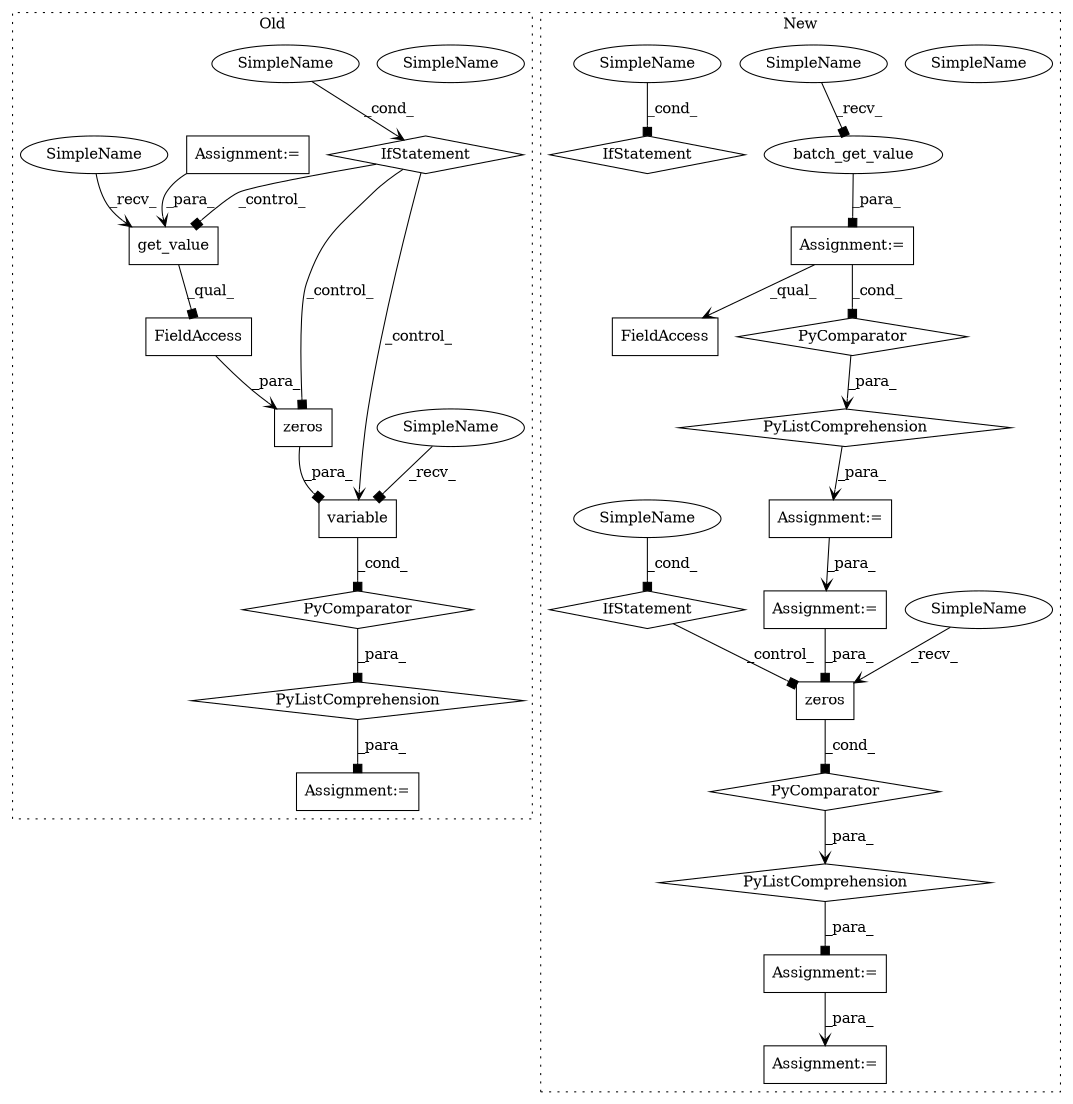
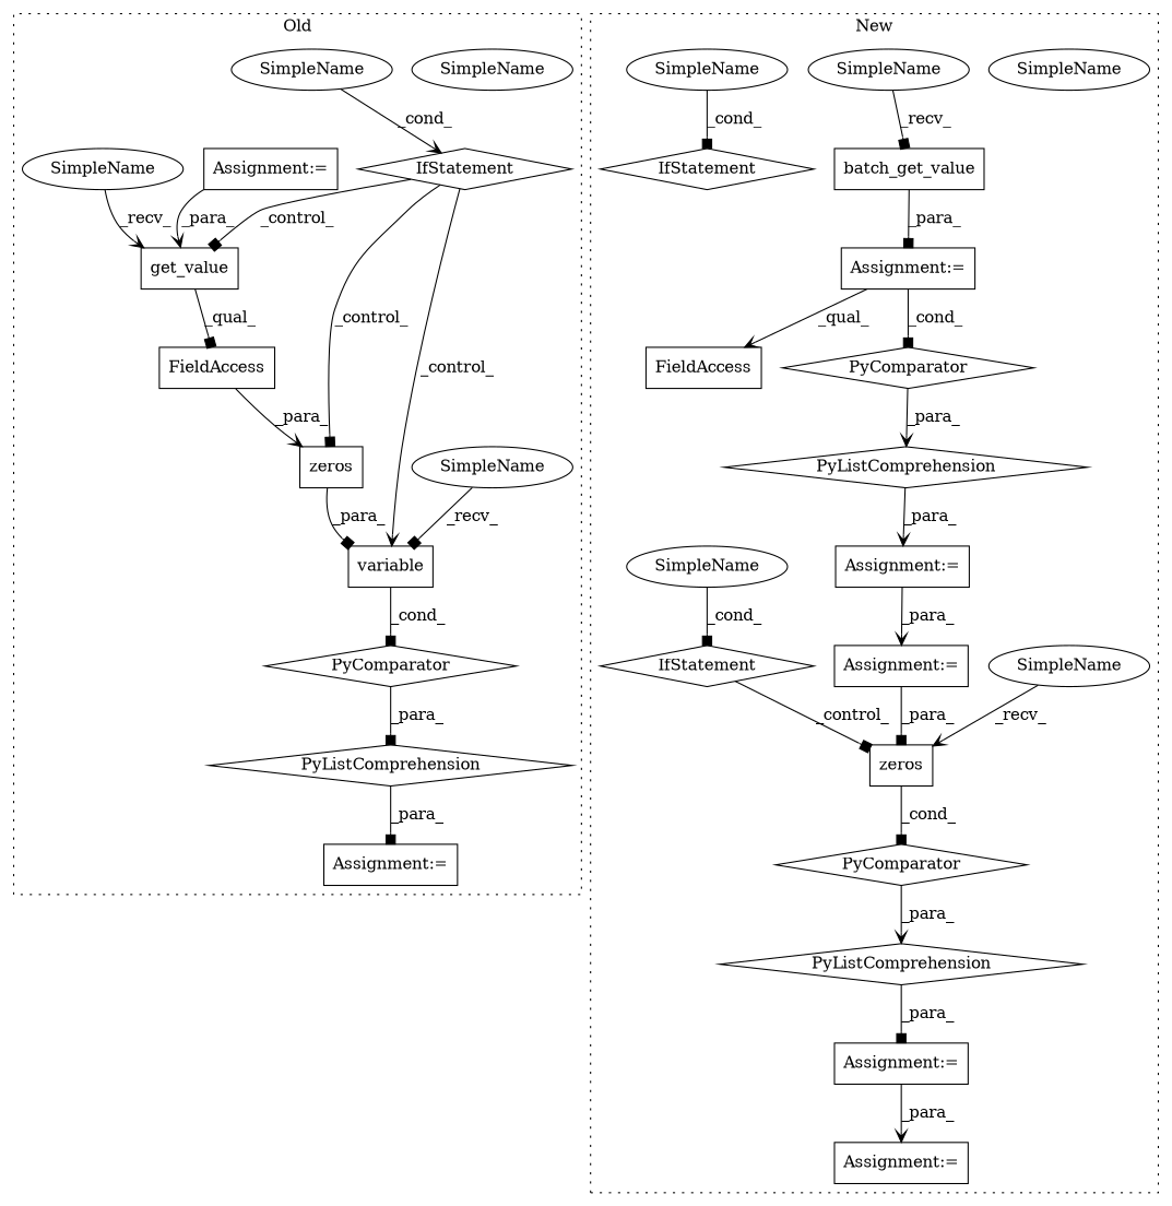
  digraph {
    node [a=42 l=5 s=5852 shape=box]
    edge [arrowhead=box]
    n1 [a=25 l=22 label=IfStatement shape=diamond]
    n2 [a=32 l="10,1" label=get_value s="5774,5785"]
    n3 [a=22 l=26 label=FieldAccess s=5766]
    n4 [a=113 l=22 label=PyComparator shape=diamond]
    n5 [a=32 l="9,1" label=variable s="5745,5793"]
    n6 [label=SimpleName s=5869 shape=ellipse]
    n7 [a=7 l=22 label="Assignment:="]
    n8 [a=109 l=145 label=PyListComprehension s=5737 shape=diamond]
    n9 [a=7 l=12 label="Assignment:=" s=5725]
    n10 [a=32 l="6,1" label=zeros s="5760,5792"]
    n11 [l=7 label=SimpleName s=5766 shape=ellipse]
    n12 [l=7 label=SimpleName s=5737 shape=ellipse]
    n13 [label=SimpleName s=5869 shape=ellipse]
-   n14 [a=32 l="16,1" label=batch_get_value s="5936,5958" shape=ellipse]
+   n14 [a=32 l="16,1" label=batch_get_value s="5936,5958"]
    n15 [a=22 l=7 label=FieldAccess s=5856]
    n16 [a=7 l=47 label="Assignment:=" s=5921]
    n17 [a=32 l="6,1" label=zeros s="6008,6019"]
    n18 [a=113 l=26 label=PyComparator s=6078 shape=diamond]
    n19 [a=25 l=26 label=IfStatement s=6078 shape=diamond]
    n20 [a=113 l=47 label=PyComparator s=5921 shape=diamond]
    n21 [a=25 l=47 label=IfStatement s=5921 shape=diamond]
    n22 [label=SimpleName s=6099 shape=ellipse]
    n23 [a=7 l=12 label="Assignment:=" s=5988]
    n24 [a=109 l=112 label=PyListComprehension s=6000 shape=diamond]
    n25 [a=7 l=1 label="Assignment:=" s=6124]
    n26 [a=109 l=120 label=PyListComprehension s=5856 shape=diamond]
    n27 [a=7 l=12 label="Assignment:=" s=5844]
    n28 [a=7 l=26 label="Assignment:=" s=6078]
    n29 [l=7 label=SimpleName s=6000 shape=ellipse]
    n30 [l=7 label=SimpleName s=5928 shape=ellipse]
    n31 [label=SimpleName s=6099 shape=ellipse]
    n32 [label=SimpleName s=5963 shape=ellipse]
    subgraph cluster_1 {
      label=Old
      style=dotted
      n1
      n2
      n3
      n4
      n5
      n6
      n7
      n8
      n9
      n10
      n11
      n12
      n13
    }
    subgraph cluster_2 {
      label=New
      style=dotted
      n14
      n15
      n16
      n17
      n18
      n19
      n20
      n21
      n22
      n23
      n24
      n25
      n26
      n27
      n28
      n29
      n30
      n31
      n32
    }
    n1 -> n2 [label=_control_]
    n1 -> n5 [label=_control_ arrowhead=vee]
    n1 -> n10 [label=_control_]
    n2 -> n3 [label=_qual_]
    n3 -> n10 [label=_para_ arrowhead=vee]
    n4 -> n8 [label=_para_]
    n5 -> n4 [label=_cond_]
    n7 -> n2 [label=_para_ arrowhead=vee]
    n8 -> n9 [label=_para_]
    n10 -> n5 [label=_para_]
    n11 -> n2 [label=_recv_ arrowhead=vee]
    n12 -> n5 [label=_recv_]
    n13 -> n1 [label=_cond_ arrowhead=vee]
    n14 -> n16 [label=_para_]
    n16 -> n15 [label=_qual_ arrowhead=vee]
    n16 -> n20 [label=_cond_]
    n17 -> n18 [label=_cond_]
    n18 -> n24 [label=_para_ arrowhead=vee]
    n19 -> n17 [label=_control_]
    n20 -> n26 [label=_para_ arrowhead=vee]
    n23 -> n25 [label=_para_ arrowhead=vee]
    n24 -> n23 [label=_para_]
    n26 -> n27 [label=_para_ arrowhead=vee]
    n27 -> n28 [label=_para_ arrowhead=vee]
    n28 -> n17 [label=_para_]
    n29 -> n17 [label=_recv_ arrowhead=vee]
    n30 -> n14 [label=_recv_]
    n31 -> n19 [label=_cond_]
    n32 -> n21 [label=_cond_]
  }
